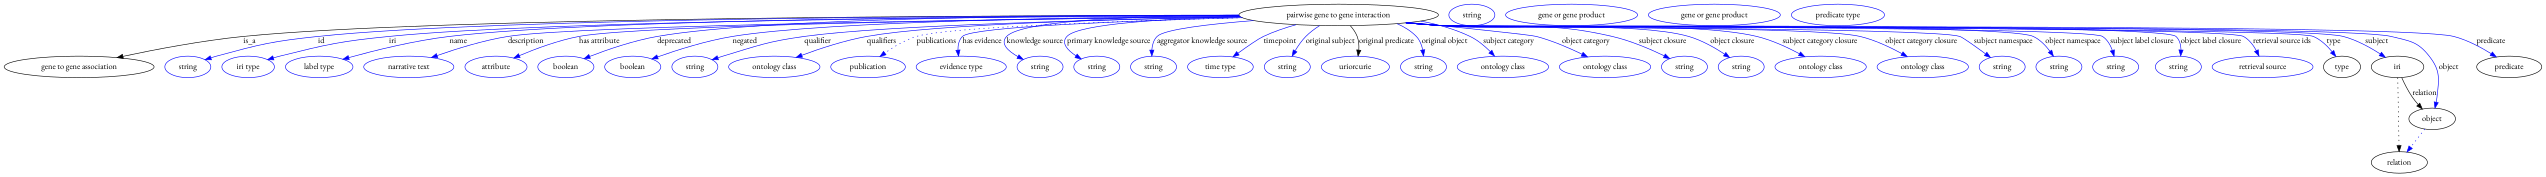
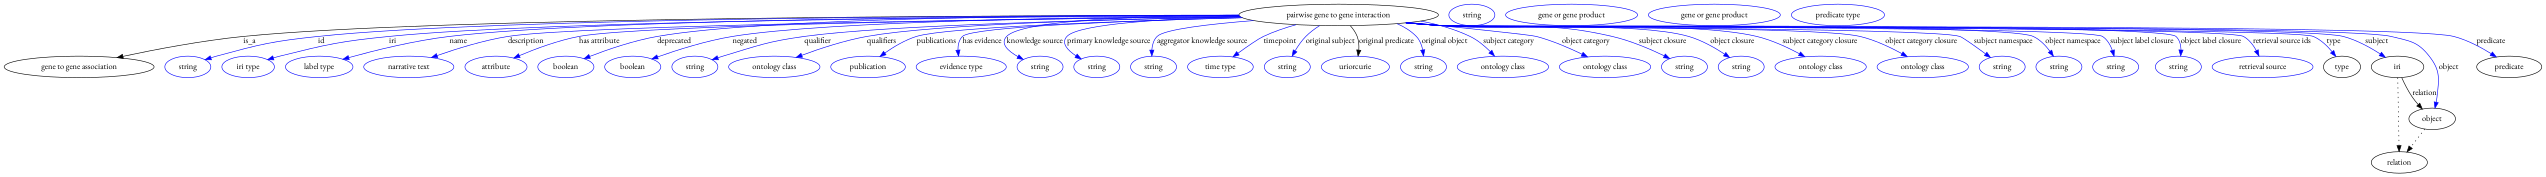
  digraph {
    fontname="EB Garamond"
    node [fontname="EB Garamond" color=blue]
    edge [fontname="EB Garamond" color=blue style=solid]
    n1 [height=0.5 label="pairwise gene to gene interaction" width=4.6399 color=""]
    "gene to gene association" [height=0.5 width=3.4844 color=""]
    n3 [height=0.5 label=string width=1.0652]
    n4 [height=0.5 label="iri type" width=1.2277]
    n5 [height=0.5 label="label type" width=1.5707]
    n6 [height=0.5 label="narrative text" width=2.0943]
    n7 [height=0.5 label=attribute width=1.4443]
    n8 [height=0.5 label=boolean width=1.2999]
    n9 [height=0.5 label=boolean width=1.2999]
    n10 [height=0.5 label=string width=1.0652]
    n11 [height=0.5 label="ontology class" width=2.1304]
    n12 [height=0.5 label=publication width=1.7332]
    n13 [height=0.5 label="evidence type" width=2.0943]
    n14 [height=0.5 label=string width=1.0652]
    n15 [height=0.5 label=string width=1.0652]
    n16 [height=0.5 label=string width=1.0652]
    n17 [height=0.5 label="time type" width=1.5346]
    n18 [height=0.5 label=string width=1.0652]
    n19 [height=0.5 label=uriorcurie width=1.5887]
    n20 [height=0.5 label=string width=1.0652]
    n21 [height=0.5 label="ontology class" width=2.1304]
    n22 [height=0.5 label="ontology class" width=2.1304]
    n23 [height=0.5 label=string width=1.0652]
    n24 [height=0.5 label=string width=1.0652]
    n25 [height=0.5 label="ontology class" width=2.1304]
    n26 [height=0.5 label="ontology class" width=2.1304]
    n27 [height=0.5 label=string width=1.0652]
    n28 [height=0.5 label=string width=1.0652]
    n29 [height=0.5 label=string width=1.0652]
    n30 [height=0.5 label=string width=1.0652]
    n31 [height=0.5 label="retrieval source" width=2.347]
    type [height=0.5 width=0.86659 color=""]
    n33 [height=0.5 label=iri width=1.2277 color=""]
    object [height=0.5 width=1.0832 color=""]
    predicate [height=0.5 width=1.5165 color=""]
    relation [height=0.5 width=1.2999 color=""]
    n37 [height=0.5 label=string width=1.0652]
    n38 [height=0.5 label="gene or gene product" width=3.0692]
    n39 [height=0.5 label="gene or gene product" width=3.0692]
    n40 [height=0.5 label="predicate type" width=2.1665]
    n1 -> "gene to gene association" [label=is_a color="" style=""]
    n1 -> n3 [label=id]
    n1 -> n4 [label=iri]
    n1 -> n5 [label=name]
    n1 -> n6 [label=description]
    n1 -> n7 [label="has attribute"]
    n1 -> n8 [label=deprecated]
    n1 -> n9 [label=negated]
    n1 -> n10 [label=qualifier]
    n1 -> n11 [label=qualifiers]
-   n1 -> n12 [label=publications style=dotted]
+   n1 -> n12 [label=publications]
    n1 -> n13 [label="has evidence"]
    n1 -> n14 [label="knowledge source"]
    n1 -> n15 [label="primary knowledge source"]
    n1 -> n16 [label="aggregator knowledge source"]
    n1 -> n17 [label=timepoint]
    n1 -> n18 [label="original subject"]
    n1 -> n19 [color=black label="original predicate"]
    n1 -> n20 [label="original object"]
    n1 -> n21 [label="subject category"]
    n1 -> n22 [label="object category"]
    n1 -> n23 [label="subject closure"]
    n1 -> n24 [label="object closure"]
    n1 -> n25 [label="subject category closure"]
    n1 -> n26 [label="object category closure"]
    n1 -> n27 [label="subject namespace"]
    n1 -> n28 [label="object namespace"]
    n1 -> n29 [label="subject label closure"]
    n1 -> n30 [label="object label closure"]
    n1 -> n31 [label="retrieval source ids"]
    n1 -> type [label=type]
    n1 -> n33 [label=subject]
    n1 -> object [label=object]
    n1 -> predicate [label=predicate]
    n33 -> object [label=relation color="" style=""]
    n33 -> relation [style=dotted color=""]
-   object -> relation [style=dotted]
+   object -> relation [style=dotted color=""]
  }
